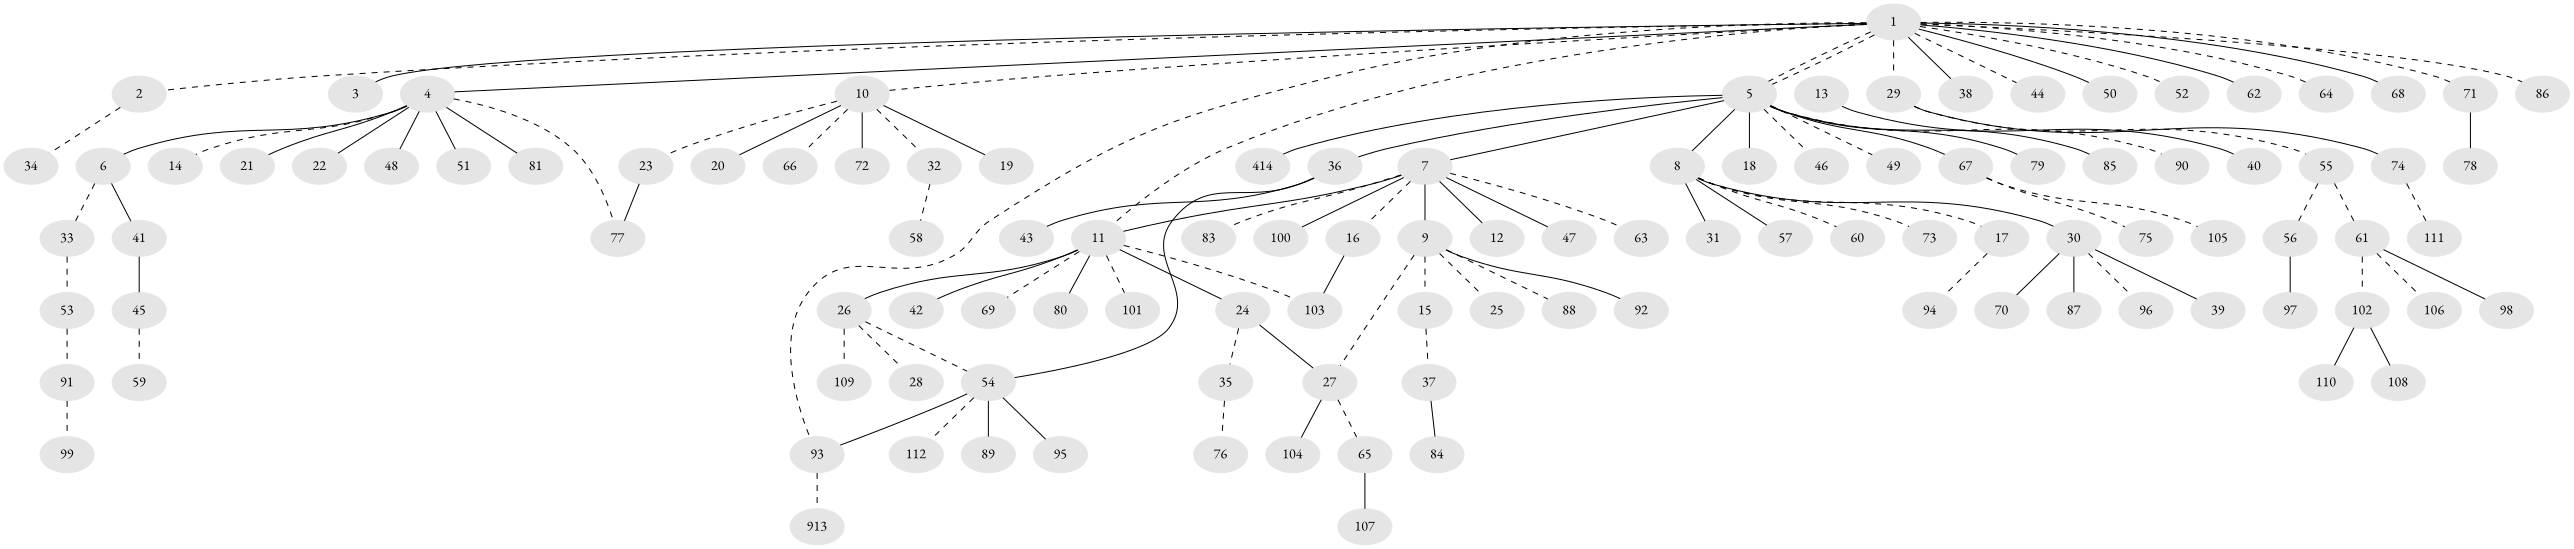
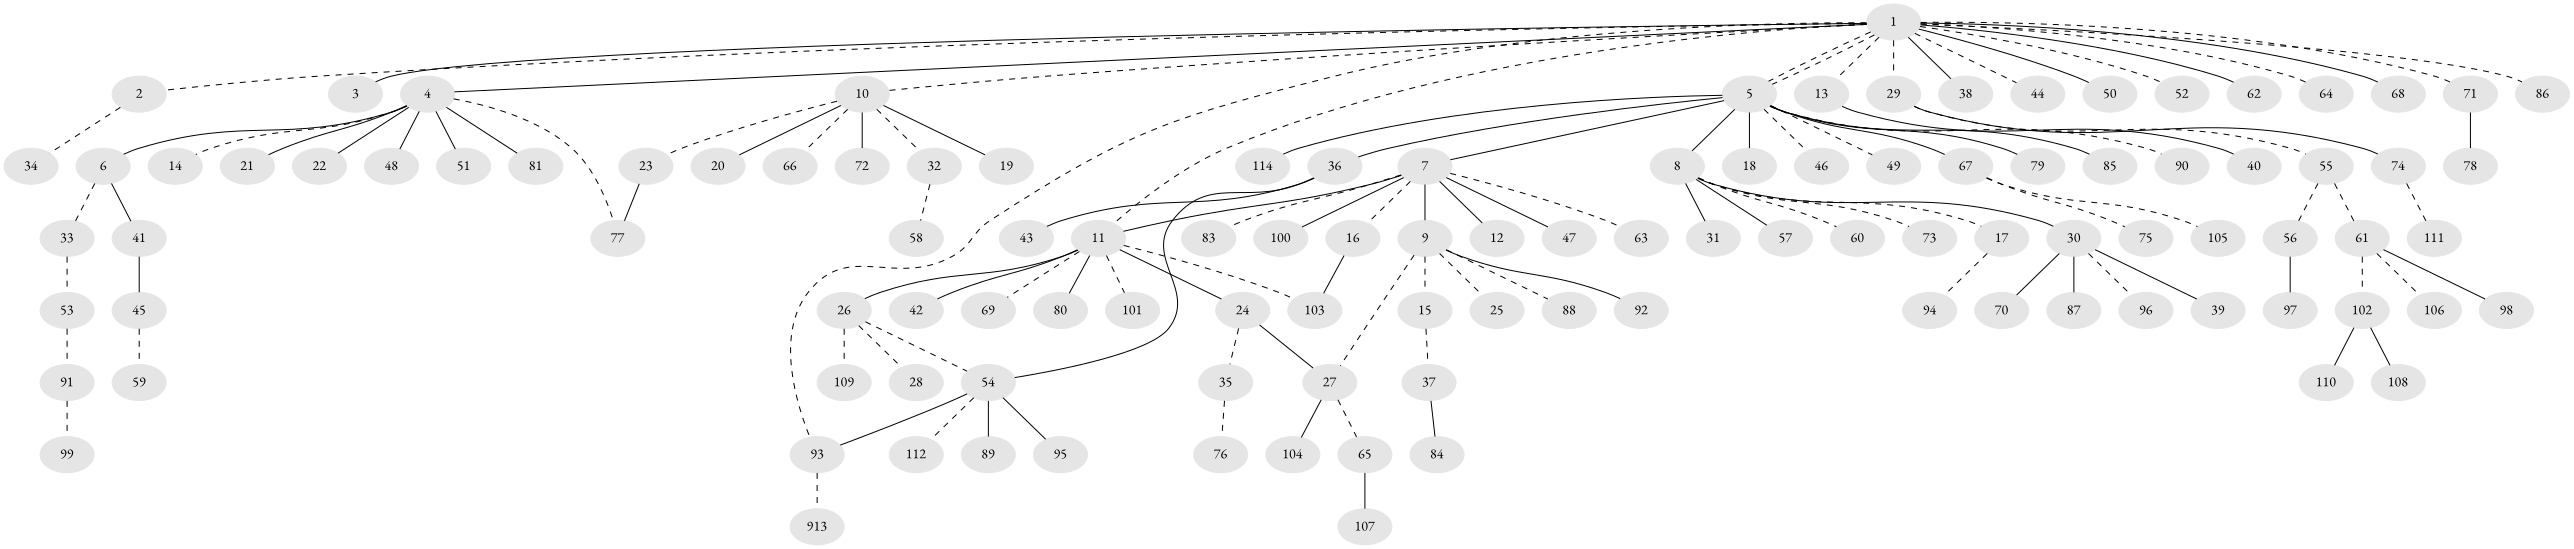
  graph {
    fontname="EB Garamond"
    node [color=gray90 fontname="EB Garamond" style=filled]
    edge [fontname="EB Garamond" style=dashed]
    1
    2
    3
    4
    5
    10
    11
    13
    29
    38
    44
    50
    52
    62
    64
    68
    71
    86
    93
    34
    6
    14
    21
    22
    48
    51
    77
    81
    7
    8
    18
    36
    46
    49
    67
    79
    85
    90
-   114 [label=414]
+   114
    19
    20
    23
    32
    66
    72
    24
    26
    42
    69
    80
    101
    103
    40
    55
    74
    78
    n57 [label=913]
    33
    41
    9
    12
    16
    47
    63
    83
    100
    17
    30
    31
    57
    60
    73
    54
    43
    75
    105
    53
    45
    15
    25
    27
    88
    92
    94
    39
    70
    87
    96
    37
    65
    104
    58
    35
    28
    109
    84
    76
    89
    95
    112
    107
    56
    61
    111
    91
    59
    99
    97
    98
    102
    106
    108
    110
    1 -- 2
    1 -- 3 [style=solid]
    1 -- 4 [style=solid]
    1 -- 5
    1 -- 5
    1 -- 10
    1 -- 11
+   1 -- 13
    1 -- 29
    1 -- 38 [style=solid]
    1 -- 44
    1 -- 50 [style=solid]
    1 -- 52
    1 -- 62 [style=solid]
    1 -- 64
    1 -- 68 [style=solid]
    1 -- 71
    1 -- 86
    1 -- 93
    2 -- 34
    4 -- 6 [style=solid]
    4 -- 14
    4 -- 21 [style=solid]
    4 -- 22 [style=solid]
    4 -- 48 [style=solid]
    4 -- 51 [style=solid]
    4 -- 77
    4 -- 81 [style=solid]
    5 -- 7 [style=solid]
    5 -- 8 [style=solid]
    5 -- 18 [style=solid]
    5 -- 36 [style=solid]
    5 -- 46
    5 -- 49
    5 -- 67 [style=solid]
    5 -- 79 [style=solid]
    5 -- 85 [style=solid]
    5 -- 90
    5 -- 114 [style=solid]
    10 -- 19 [style=solid]
    10 -- 20 [style=solid]
    10 -- 23
    10 -- 32
    10 -- 66
    10 -- 72 [style=solid]
    11 -- 24 [style=solid]
    11 -- 26 [style=solid]
    11 -- 42 [style=solid]
    11 -- 69
    11 -- 80 [style=solid]
    11 -- 101
    11 -- 103
    13 -- 40 [style=solid]
    29 -- 55
    29 -- 74 [style=solid]
    71 -- 78 [style=solid]
    93 -- n57
    6 -- 33
    6 -- 41 [style=solid]
    7 -- 11 [style=solid]
    7 -- 9 [style=solid]
    7 -- 12 [style=solid]
    7 -- 16
    7 -- 47 [style=solid]
    7 -- 63
    7 -- 83
    7 -- 100 [style=solid]
    8 -- 17
    8 -- 30 [style=solid]
    8 -- 31 [style=solid]
    8 -- 57 [style=solid]
    8 -- 60
    8 -- 73
    36 -- 54 [style=solid]
    36 -- 43 [style=solid]
    67 -- 75
    67 -- 105
    23 -- 77 [style=solid]
    32 -- 58
    24 -- 27 [style=solid]
    24 -- 35
    26 -- 54
    26 -- 28
    26 -- 109
    55 -- 56
    55 -- 61
    74 -- 111
    33 -- 53
    41 -- 45 [style=solid]
    9 -- 15
    9 -- 25
    9 -- 27
    9 -- 88
    9 -- 92 [style=solid]
    16 -- 103 [style=solid]
    17 -- 94
    30 -- 39 [style=solid]
    30 -- 70 [style=solid]
    30 -- 87 [style=solid]
    30 -- 96
    54 -- 93 [style=solid]
    54 -- 89 [style=solid]
    54 -- 95 [style=solid]
    54 -- 112
    53 -- 91
    45 -- 59
    15 -- 37
    27 -- 65
    27 -- 104 [style=solid]
    37 -- 84 [style=solid]
    65 -- 107 [style=solid]
    35 -- 76
    56 -- 97 [style=solid]
    61 -- 98 [style=solid]
    61 -- 102
    61 -- 106
    91 -- 99
    102 -- 108 [style=solid]
    102 -- 110 [style=solid]
  }
